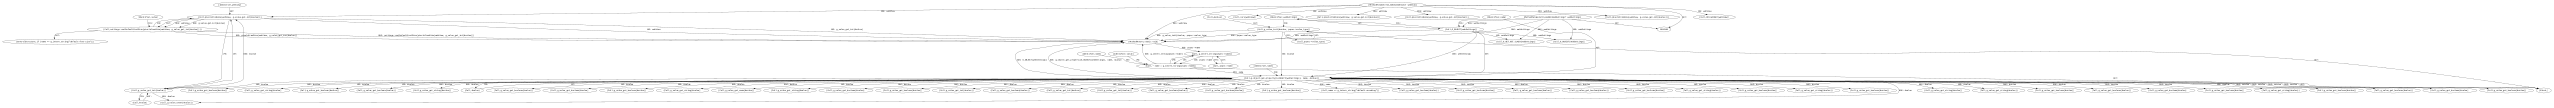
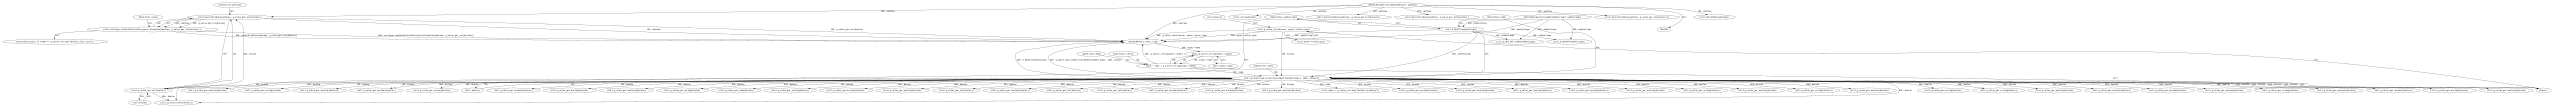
  digraph {
    fontname="Liberation Mono"
    node [fontname="Liberation Mono"]
    edge [fontname="Liberation Mono"]
    n1 [label="(Call,pixelsFromSize(webView, g_value_get_int(&value)))"]
    n2 [label="(Call,g_value_get_int(&value))"]
    n3 [label="(Call,settings->setDefaultFontSize(pixelsFromSize(webView, g_value_get_int(&value))))"]
    n4 [label="(MethodReturn,static void)"]
    n5 [label="(Call,g_value_unset(&value))"]
    n6 [label="(Call,&value)"]
    n7 [label="(ControlStructure,if (name == g_intern_string(\"default-font-size\")))"]
    n8 [label="(Call,g_intern_string(pspec->name))"]
    n9 [label="(MethodParameterIn,WebKitWebView* webView)"]
    n10 [label="(Call,GTK_WIDGET(webView))"]
    n11 [label="(Call,core(webView))"]
    n12 [label="(Call,pixelsFromSize(webView, g_value_get_int(&value)))"]
    n13 [label="(Call,pixelsFromSize(webView, g_value_get_int(&value)))"]
    n14 [label="(Call,pixelsFromSize(webView, g_value_get_int(&value)))"]
    1000100
    n16 [label="(Call,g_object_get_property(G_OBJECT(webSettings), name, &value))"]
    n17 [label="(Call,g_value_get_string(&value))"]
    n18 [label="(Call,g_value_get_string(&value))"]
    n19 [label="(Call,g_value_get_boolean(&value))"]
    n20 [label="(Call,g_value_get_boolean(&value))"]
    n21 [label="(Call,g_value_get_boolean(&value))"]
    n22 [label="(Call,g_value_get_boolean(&value))"]
    n23 [label="(Call,g_value_get_string(&value))"]
    n24 [label="(Call,g_value_get_boolean(&value))"]
    n25 [label="(Call,g_value_get_boolean(&value))"]
    n26 [label="(Call,g_value_get_boolean(&value))"]
    n27 [label="(Call,g_value_get_boolean(&value))"]
    n28 [label="(Call,g_value_get_boolean(&value))"]
    n29 [label="(Call,g_value_get_string(&value))"]
    n30 [label="(Call,g_value_get_boolean(&value))"]
    n31 [label="(Call,g_value_get_boolean(&value))"]
    n32 [label="(Call,g_value_get_string(&value))"]
    n33 [label="(Call,&value)"]
    n34 [label="(Call,g_value_get_boolean(&value))"]
    n35 [label="(Call,g_value_get_boolean(&value))"]
    n36 [label="(Call,g_value_get_boolean(&value))"]
    n37 [label="(Call,g_value_get_string(&value))"]
    n38 [label="(Call,g_value_get_enum(&value))"]
    n39 [label="(Call,g_value_get_string(&value))"]
    n40 [label="(Call,g_value_get_boolean(&value))"]
    n41 [label="(Call,g_value_get_boolean(&value))"]
    n42 [label="(Call,g_value_get_int(&value))"]
    n43 [label="(Call,g_value_get_boolean(&value))"]
    n44 [label="(Call,g_value_get_int(&value))"]
    n45 [label="(Call,g_value_get_int(&value))"]
    n46 [label="(Call,g_value_get_boolean(&value))"]
    n47 [label="(Call,g_value_get_boolean(&value))"]
    n48 [label="(Call,g_value_get_boolean(&value))"]
    n49 [label="(Call,name == g_intern_string(\"default-encoding\"))"]
    n50 [label="(Call,g_value_get_boolean(&value))"]
    n51 [label="(Call,g_value_get_boolean(&value))"]
    n52 [label="(Call,g_value_get_boolean(&value))"]
    n53 [label="(Call,g_value_get_boolean(&value))"]
    n54 [label="(Call,g_value_get_boolean(&value))"]
    n55 [label="(Call,g_value_get_string(&value))"]
    n56 [label="(Call,g_value_get_boolean(&value))"]
    n57 [label="(Call,g_value_get_string(&value))"]
    n58 [label="(Block,)"]
    n59 [label="(Call,g_value_get_boolean(&value))"]
    n60 [label="(Call,G_OBJECT(webSettings))"]
    n61 [label="(Call,G_OBJECT(webSettings))"]
    n62 [label="(Identifier,webSettings)"]
    n63 [label="(Call,G_GET_GET_CLASS(webSettings))"]
    n64 [label="(Call,g_value_init(&value, pspec->value_type))"]
    n65 [label="(MethodParameterIn,WebKitWebSettings* webSettings)"]
    n66 [label="(Call,* name = g_intern_string(pspec->name))"]
    n67 [label="(Call,pspec->name)"]
    n68 [label="(Call,pspec->value_type)"]
    n69 [label="(Identifier,name)"]
    n70 [label="(Identifier,name)"]
    n71 [label="(Identifier,value)"]
    n72 [label="(Call,&value)"]
    n73 [label="(Identifier,value)"]
    n74 [label="(Identifier,name)"]
    n75 [label="(Identifier,webView)"]
    n1 -> n2 [label="CFG: "]
    n1 -> n3 [label="AST: "]
    n1 -> n3 [label="DDG: webView"]
    n1 -> n3 [label="DDG: g_value_get_int(&value)"]
    n1 -> n4 [label="DDG: g_value_get_int(&value)"]
    n1 -> n4 [label="DDG: webView"]
    n2 -> n1 [label="AST: "]
    n2 -> n1 [label="DDG: &value"]
    n2 -> n5 [label="DDG: &value"]
    n2 -> n6 [label="CFG: "]
    n3 -> n1 [label="CFG: "]
    n3 -> n4 [label="DDG: settings->setDefaultFontSize(pixelsFromSize(webView, g_value_get_int(&value)))"]
    n3 -> n4 [label="DDG: pixelsFromSize(webView, g_value_get_int(&value))"]
    n3 -> n7 [label="AST: "]
    n4 -> n8 [label="DDG: pspec->name"]
    n6 -> n2 [label="AST: "]
    n8 -> n66 [label="AST: "]
    n8 -> n66 [label="DDG: pspec->name"]
    n8 -> n67 [label="CFG: "]
    n9 -> n1 [label="DDG: webView"]
    n9 -> n4 [label="DDG: webView"]
    n9 -> n10 [label="DDG: webView"]
    n9 -> n11 [label="DDG: webView"]
    n9 -> n12 [label="DDG: webView"]
    n9 -> n13 [label="DDG: webView"]
    n9 -> n14 [label="DDG: webView"]
    n9 -> 1000100 [label="AST: "]
    n16 -> n2 [label="DDG: &value"]
    n16 -> n4 [label="DDG: G_OBJECT(webSettings)"]
    n16 -> n4 [label="DDG: g_object_get_property(G_OBJECT(webSettings), name, &value)"]
    n16 -> n5 [label="DDG: &value"]
    n16 -> n17 [label="DDG: &value"]
    n16 -> n18 [label="DDG: &value"]
    n16 -> n19 [label="DDG: &value"]
    n16 -> n20 [label="DDG: &value"]
    n16 -> n21 [label="DDG: &value"]
    n16 -> n22 [label="DDG: &value"]
    n16 -> n23 [label="DDG: &value"]
    n16 -> n24 [label="DDG: &value"]
    n16 -> n25 [label="DDG: &value"]
    n16 -> n26 [label="DDG: &value"]
    n16 -> n27 [label="DDG: &value"]
    n16 -> n28 [label="DDG: &value"]
    n16 -> n29 [label="DDG: &value"]
    n16 -> n30 [label="DDG: &value"]
    n16 -> n31 [label="DDG: &value"]
    n16 -> n32 [label="DDG: &value"]
    n16 -> n33 [label="CFG: "]
    n16 -> n34 [label="DDG: &value"]
    n16 -> n35 [label="DDG: &value"]
    n16 -> n36 [label="DDG: &value"]
    n16 -> n37 [label="DDG: &value"]
    n16 -> n38 [label="DDG: &value"]
    n16 -> n39 [label="DDG: &value"]
    n16 -> n40 [label="DDG: &value"]
    n16 -> n41 [label="DDG: &value"]
    n16 -> n42 [label="DDG: &value"]
    n16 -> n43 [label="DDG: &value"]
    n16 -> n44 [label="DDG: &value"]
    n16 -> n45 [label="DDG: &value"]
    n16 -> n46 [label="DDG: &value"]
    n16 -> n47 [label="DDG: &value"]
    n16 -> n48 [label="DDG: &value"]
    n16 -> n49 [label="DDG: name"]
    n16 -> n50 [label="DDG: &value"]
    n16 -> n51 [label="DDG: &value"]
    n16 -> n52 [label="DDG: &value"]
    n16 -> n53 [label="DDG: &value"]
    n16 -> n54 [label="DDG: &value"]
    n16 -> n55 [label="DDG: &value"]
    n16 -> n56 [label="DDG: &value"]
    n16 -> n57 [label="DDG: &value"]
    n16 -> n58 [label="AST: "]
    n16 -> n59 [label="DDG: &value"]
    n33 -> n16 [label="AST: "]
    n60 -> n4 [label="DDG: webSettings"]
    n60 -> n16 [label="AST: "]
    n60 -> n16 [label="DDG: webSettings"]
    n60 -> n61 [label="DDG: webSettings"]
    n60 -> n62 [label="CFG: "]
    n60 -> n63 [label="DDG: webSettings"]
    n62 -> n60 [label="AST: "]
-   n62 -> n64 [label="CFG: "]
+   n62 -> n5 [label="CFG: "]
    n64 -> n4 [label="DDG: pspec->value_type"]
    n64 -> n4 [label="DDG: g_value_init(&value, pspec->value_type)"]
    n64 -> n16 [label="DDG: &value"]
    n64 -> n58 [label="AST: "]
    n64 -> n68 [label="CFG: "]
    n65 -> n4 [label="DDG: webSettings"]
-   n65 -> 1000100 [label="AST: "]
    n65 -> n60 [label="DDG: webSettings"]
    n65 -> n61 [label="DDG: webSettings"]
    n65 -> n63 [label="DDG: webSettings"]
    n66 -> n4 [label="DDG: g_intern_string(pspec->name)"]
    n66 -> n8 [label="CFG: "]
    n66 -> n16 [label="DDG: name"]
    n66 -> n58 [label="AST: "]
    n67 -> n8 [label="AST: "]
    n68 -> n64 [label="AST: "]
    n69 -> n16 [label="CFG: "]
    n70 -> n16 [label="AST: "]
    n70 -> n60 [label="CFG: "]
    n71 -> n66 [label="CFG: "]
    n72 -> n64 [label="AST: "]
    n73 -> n3 [label="CFG: "]
    n74 -> n66 [label="AST: "]
    n75 -> n1 [label="AST: "]
  }
